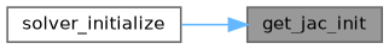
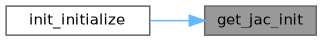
  digraph {
    rankdir=RL
    node [fontname=Helvetica fontsize=10 shape=box style=filled]
    n1 [color=gray40 fillcolor=grey60 fontcolor=black height=0.2 label=get_jac_init width=0.4]
-   n2 [color=grey40 fillcolor=white height=0.2 label=solver_initialize width=0.4]
+   n2 [color=grey40 fillcolor=white height=0.2 label=init_initialize width=0.4]
    n1 -> n2 [color=steelblue1 dir=back fontname=Helvetica fontsize=10 labelfontname=Helvetica labelfontsize=10 style=solid]
  }
